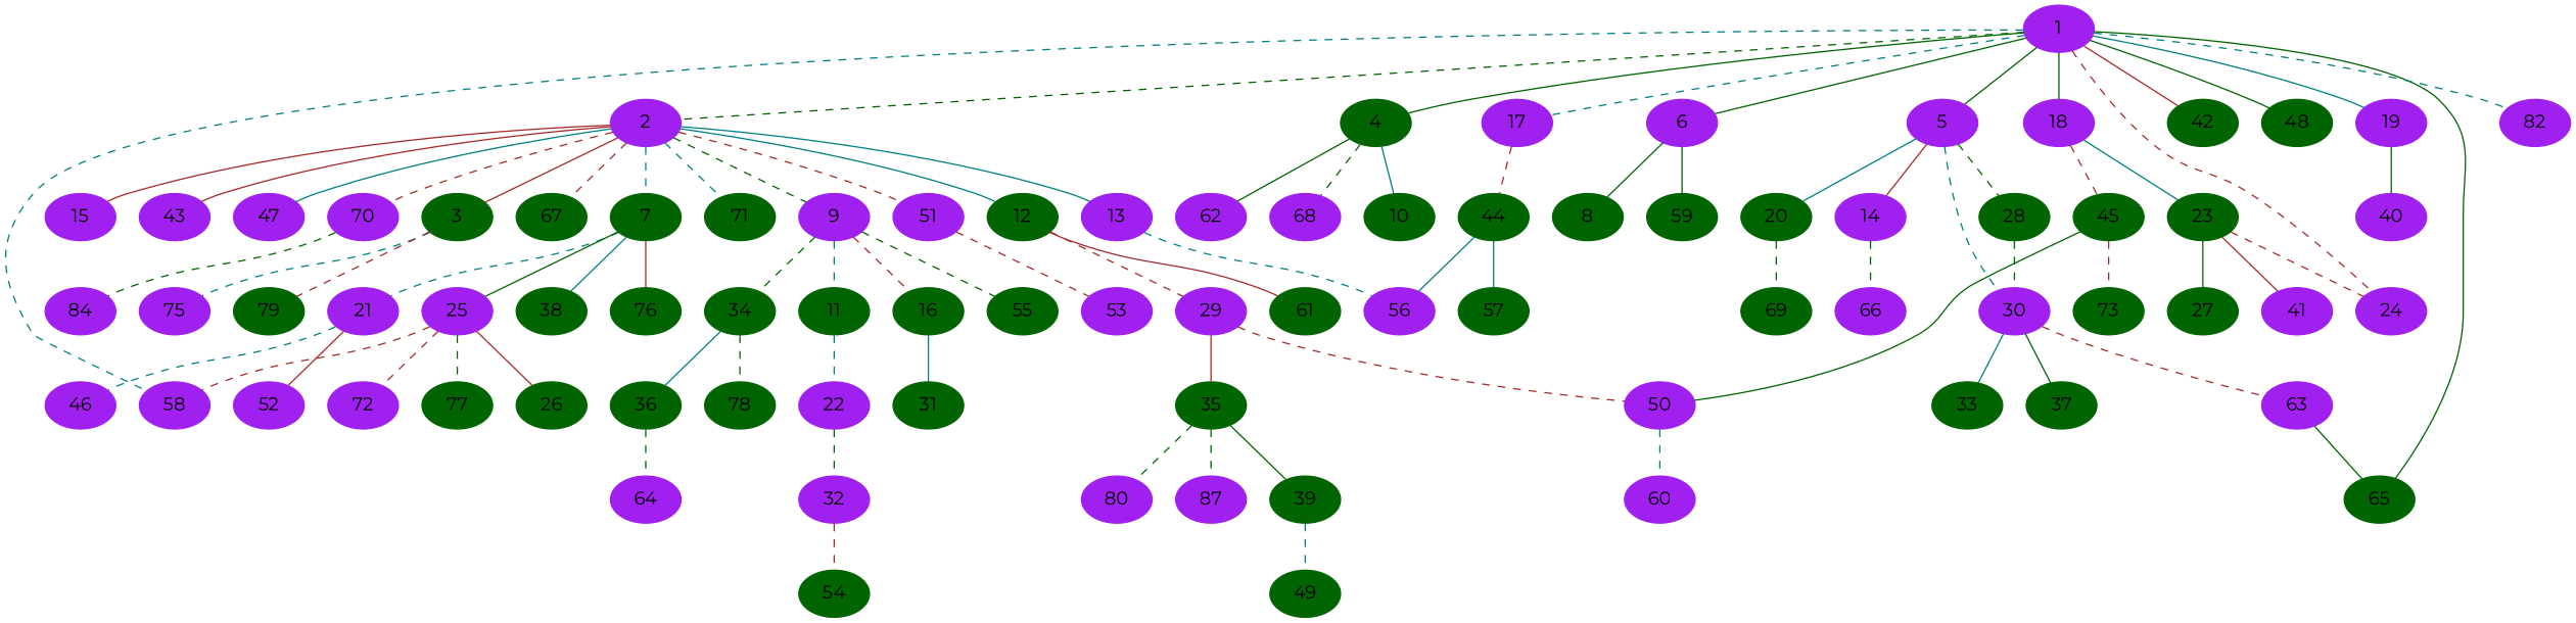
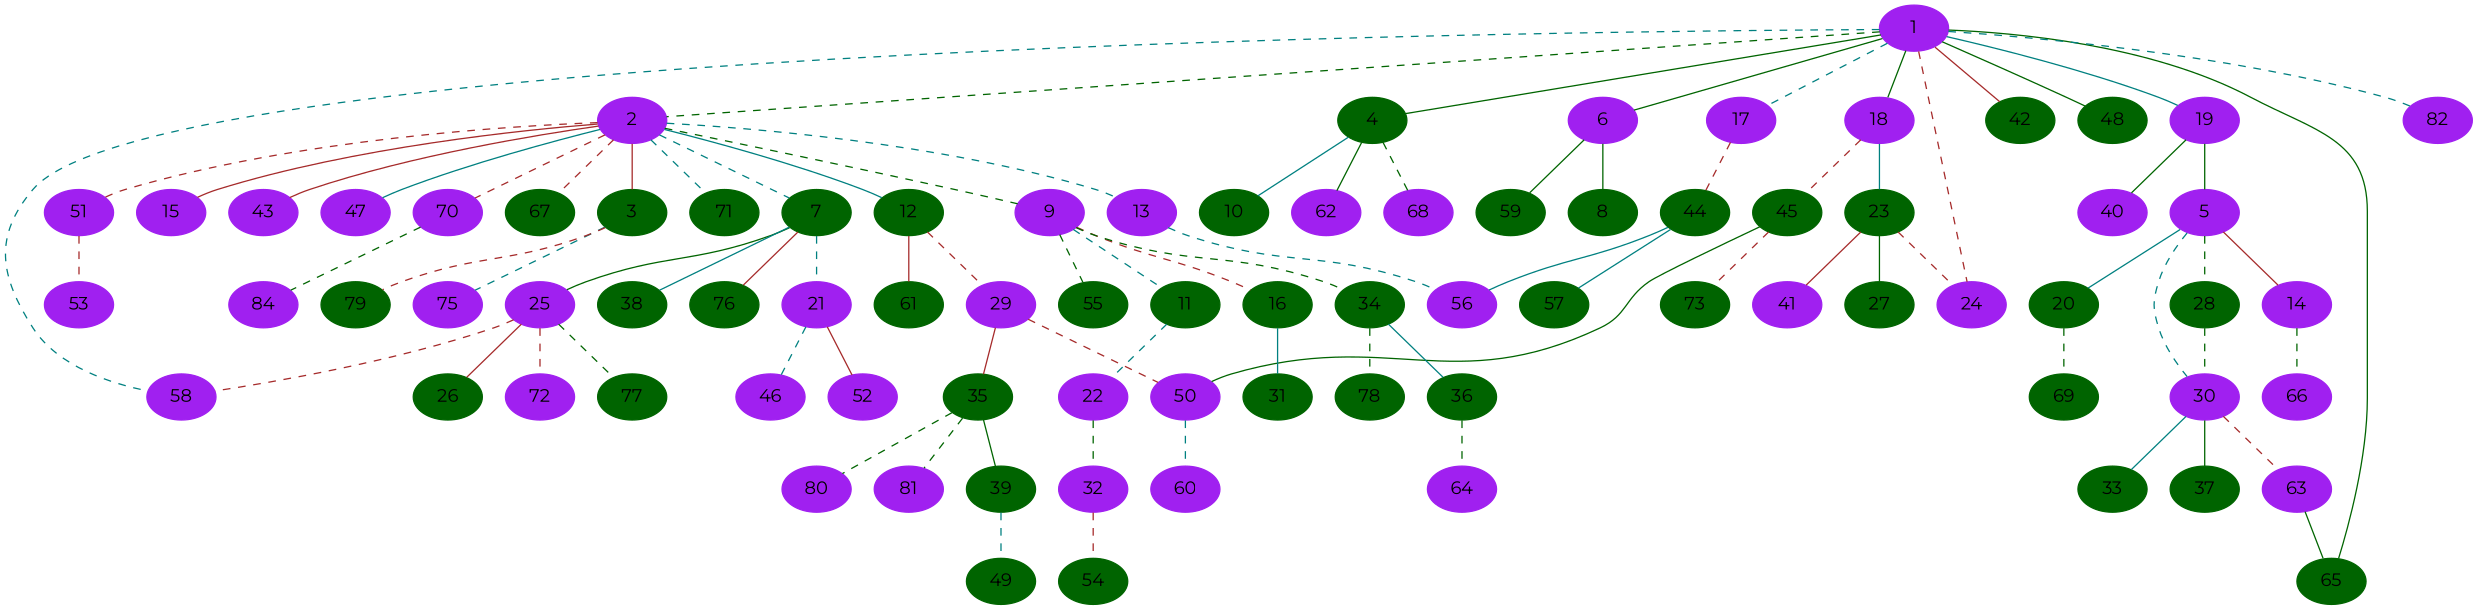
  graph {
    fontname=Montserrat
    node [color=purple fontname=Montserrat style=filled]
    edge [color=darkgreen fontname=Montserrat style=dashed]
    1
    2
    4 [color=darkgreen]
    5
    6
    17
    18
    19
    24
    42 [color=darkgreen]
    48 [color=darkgreen]
    58
    65 [color=darkgreen]
    82
    3 [color=darkgreen]
    7 [color=darkgreen]
    9
    12 [color=darkgreen]
    13
    15
    43
    47
    51
    67 [color=darkgreen]
    70
    71 [color=darkgreen]
    10 [color=darkgreen]
    62
    68
    14
    20 [color=darkgreen]
    28 [color=darkgreen]
    30
    8 [color=darkgreen]
    59 [color=darkgreen]
    44 [color=darkgreen]
    23 [color=darkgreen]
    45 [color=darkgreen]
    40
    75
    79 [color=darkgreen]
    21
    25
    38 [color=darkgreen]
    76 [color=darkgreen]
    11 [color=darkgreen]
    16 [color=darkgreen]
    34 [color=darkgreen]
    55 [color=darkgreen]
    29
    61 [color=darkgreen]
    56
    53
    n54 [label=84]
    66
    69 [color=darkgreen]
    33 [color=darkgreen]
    37 [color=darkgreen]
    63
    46
    52
    26 [color=darkgreen]
    72
    77 [color=darkgreen]
    22
    31 [color=darkgreen]
    36 [color=darkgreen]
    78 [color=darkgreen]
    32
    35 [color=darkgreen]
    50
    57 [color=darkgreen]
    27 [color=darkgreen]
    41
    73 [color=darkgreen]
    54 [color=darkgreen]
    39 [color=darkgreen]
    80
-   81 [label=87]
+   81
    60
    64
    49 [color=darkgreen]
    1 -- 2
    1 -- 4 [style=solid]
-   1 -- 5 [style=solid]
+   19 -- 5 [style=solid]
    1 -- 6 [style=solid]
    1 -- 17 [color=teal]
    1 -- 18 [style=solid]
    1 -- 19 [color=teal style=solid]
    1 -- 24 [color=brown]
    1 -- 42 [color=brown style=solid]
    1 -- 48 [style=solid]
    1 -- 58 [color=teal]
    1 -- 65 [style=solid]
    1 -- 82 [color=teal]
    2 -- 3 [color=brown style=solid]
    2 -- 7 [color=teal]
    2 -- 9
    2 -- 12 [color=teal style=solid]
-   2 -- 13 [color=teal style=solid]
+   2 -- 13 [color=teal]
    2 -- 15 [color=brown style=solid]
    2 -- 43 [color=brown style=solid]
    2 -- 47 [color=teal style=solid]
    2 -- 51 [color=brown]
    2 -- 67 [color=brown]
    2 -- 70 [color=brown]
    2 -- 71 [color=teal]
    4 -- 10 [color=teal style=solid]
    4 -- 62 [style=solid]
    4 -- 68
    5 -- 14 [color=brown style=solid]
    5 -- 20 [color=teal style=solid]
    5 -- 28
    5 -- 30 [color=teal]
    6 -- 8 [style=solid]
    6 -- 59 [style=solid]
    17 -- 44 [color=brown]
    18 -- 23 [color=teal style=solid]
    18 -- 45 [color=brown]
    19 -- 40 [style=solid]
    3 -- 75 [color=teal]
    3 -- 79 [color=brown]
    7 -- 21 [color=teal]
    7 -- 25 [style=solid]
    7 -- 38 [color=teal style=solid]
    7 -- 76 [color=brown style=solid]
    9 -- 11 [color=teal]
    9 -- 16 [color=brown]
    9 -- 34
    9 -- 55
    12 -- 29 [color=brown]
    12 -- 61 [color=brown style=solid]
    13 -- 56 [color=teal]
    51 -- 53 [color=brown]
    70 -- n54
    14 -- 66
    20 -- 69
    28 -- 30
    30 -- 33 [color=teal style=solid]
    30 -- 37 [style=solid]
    30 -- 63 [color=brown]
    44 -- 56 [color=teal style=solid]
    44 -- 57 [color=teal style=solid]
    23 -- 24 [color=brown]
    23 -- 27 [style=solid]
    23 -- 41 [color=brown style=solid]
    45 -- 50 [style=solid]
    45 -- 73 [color=brown]
    21 -- 46 [color=teal]
    21 -- 52 [color=brown style=solid]
    25 -- 58 [color=brown]
    25 -- 26 [color=brown style=solid]
    25 -- 72 [color=brown]
    25 -- 77
    11 -- 22 [color=teal]
    16 -- 31 [color=teal style=solid]
    34 -- 36 [color=teal style=solid]
    34 -- 78
    29 -- 35 [color=brown style=solid]
    29 -- 50 [color=brown]
    63 -- 65 [style=solid]
    22 -- 32
    36 -- 64
    32 -- 54 [color=brown]
    35 -- 39 [style=solid]
    35 -- 80
    35 -- 81
    50 -- 60 [color=teal]
    39 -- 49 [color=teal]
  }
